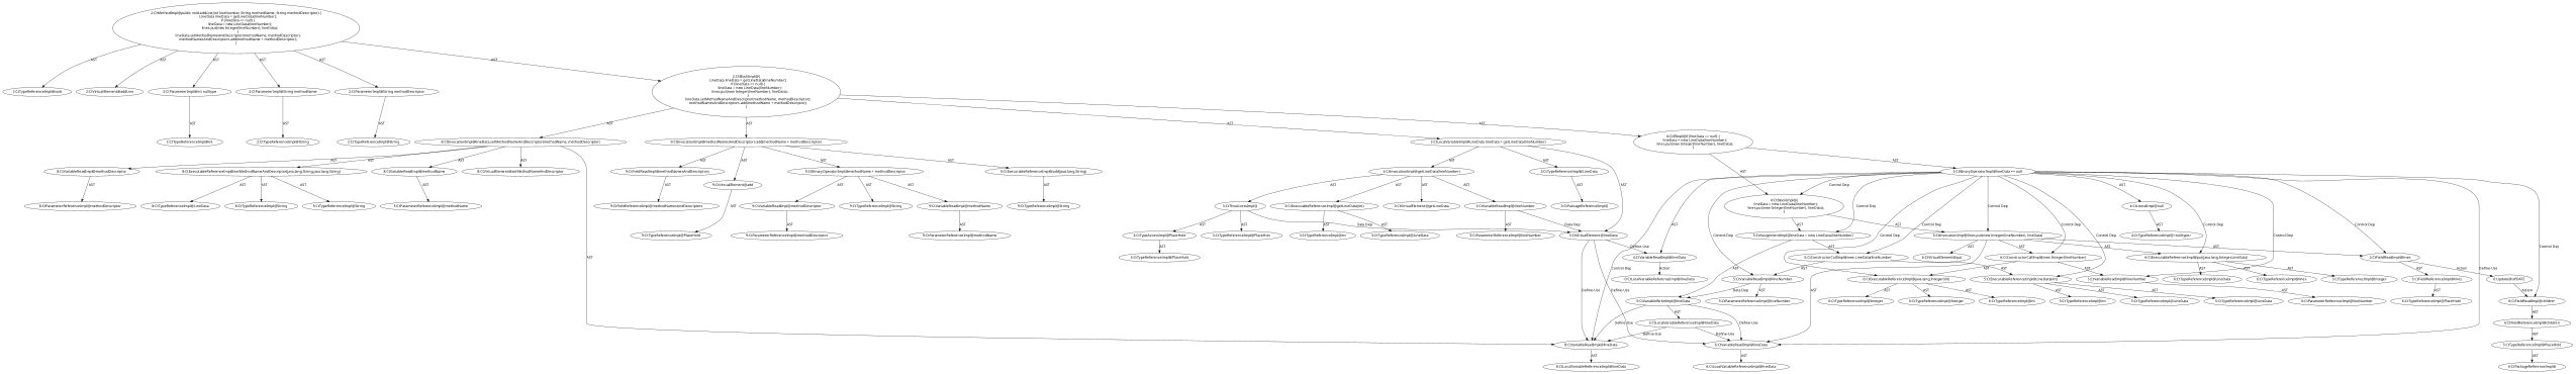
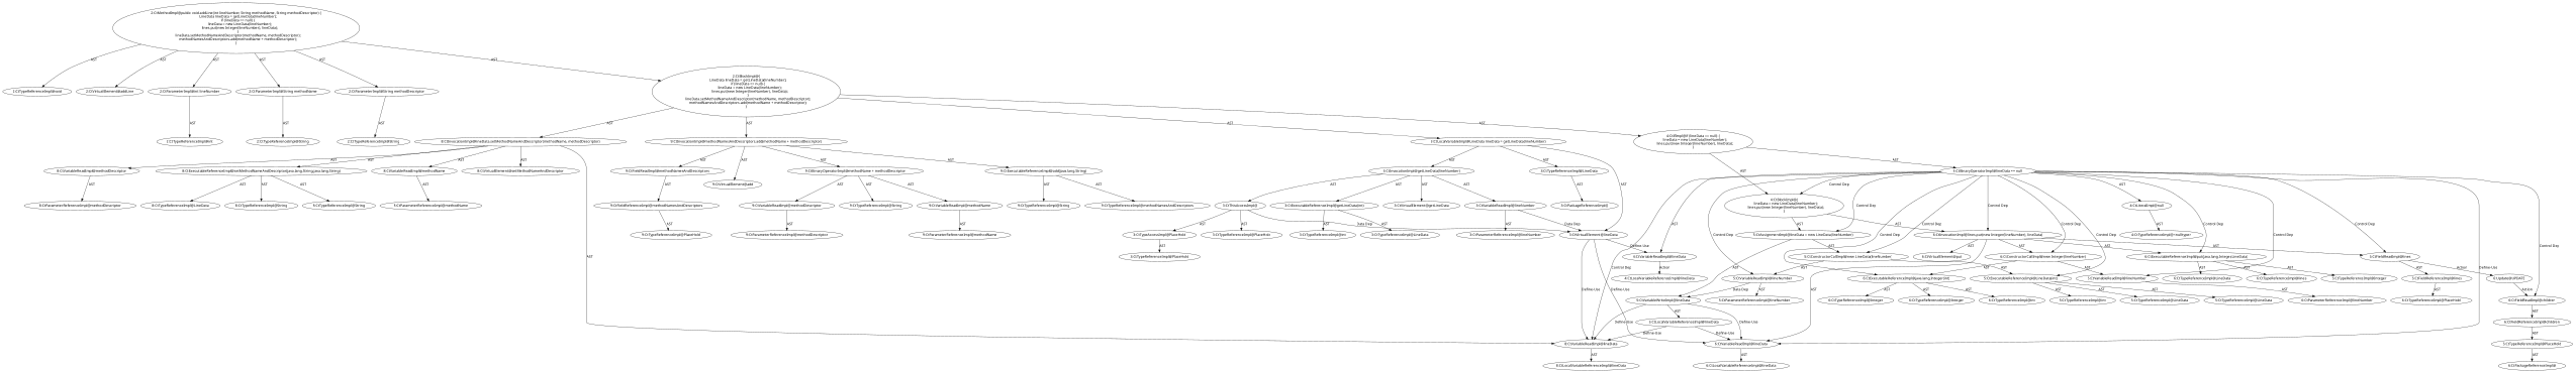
  digraph {
    fontname="Noto Sans"
    node [fontname="Noto Sans" shape=ellipse]
    edge [fontname="Noto Sans"]
    n1 [label="2:CtTypeReferenceImpl@void"]
    n2 [label="2:CtVirtualElement@addLine"]
-   n3 [label="2:CtParameterImpl@int nulltype"]
+   n3 [label="2:CtParameterImpl@int lineNumber"]
    n4 [label="2:CtTypeReferenceImpl@int"]
    n5 [label="2:CtParameterImpl@String methodName"]
    n6 [label="2:CtTypeReferenceImpl@String"]
    n7 [label="2:CtParameterImpl@String methodDescriptor"]
    n8 [label="2:CtTypeReferenceImpl@String"]
    n9 [label="3:CtTypeReferenceImpl@LineData"]
    n10 [label="3:CtPackageReferenceImpl@"]
    n11 [label="3:CtExecutableReferenceImpl@getLineData(int)"]
    n12 [label="3:CtTypeReferenceImpl@LineData"]
    n13 [label="3:CtTypeReferenceImpl@int"]
    n14 [label="3:CtVirtualElement@getLineData"]
    n15 [label="3:CtTypeAccessImpl@PlaceHold"]
    n16 [label="3:CtTypeReferenceImpl@PlaceHold"]
    n17 [label="3:CtThisAccessImpl@"]
    n18 [label="3:CtTypeReferenceImpl@PlaceHold"]
    n19 [label="3:CtVirtualElement@lineData"]
    n20 [label="4:CtVariableReadImpl@lineData"]
    n21 [label="6:CtVariableReadImpl@lineData"]
    n22 [label="8:CtVariableReadImpl@lineData"]
    n23 [label="3:CtVariableReadImpl@lineNumber"]
    n24 [label="3:CtParameterReferenceImpl@lineNumber"]
    n25 [label="3:CtInvocationImpl@getLineData(lineNumber)"]
-   n26 [label="0:CtLocalVariableReferenceImpl@lineData"]
+   n26 [label="4:CtLocalVariableReferenceImpl@lineData"]
    n27 [label="6:CtLocalVariableReferenceImpl@lineData"]
    n28 [label="8:CtLocalVariableReferenceImpl@lineData"]
    n29 [label="3:CtLocalVariableImpl@LineData lineData = getLineData(lineNumber)"]
    n30 [label="4:CtLiteralImpl@null"]
    n31 [label="4:CtTypeReferenceImpl@<nulltype>"]
    n32 [label="4:CtBinaryOperatorImpl@lineData == null"]
    n33 [label="5:CtExecutableReferenceImpl@LineData(int)"]
    n34 [label="5:CtVariableReadImpl@lineNumber"]
    n35 [label="5:CtConstructorCallImpl@new LineData(lineNumber)"]
    n36 [label="5:CtAssignmentImpl@lineData = new LineData(lineNumber)"]
    n37 [label="6:CtExecutableReferenceImpl@put(java.lang.Integer,LineData)"]
    n38 [label="6:CtFieldReadImpl@lines"]
    n39 [label="6:CtExecutableReferenceImpl@java.lang.Integer(int)"]
    n40 [label="6:CtVariableReadImpl@lineNumber"]
    n41 [label="6:CtConstructorCallImpl@new Integer(lineNumber)"]
    n42 [label="6:CtInvocationImpl@lines.put(new Integer(lineNumber), lineData)"]
    n43 [label="4:CtBlockImpl@\{\n    lineData = new LineData(lineNumber);\n    lines.put(new Integer(lineNumber), lineData);\n\}"]
    n44 [label="6:CtFieldReadImpl@children"]
    n45 [label="5:CtVariableWriteImpl@lineData"]
    n46 [label="5:CtLocalVariableReferenceImpl@lineData"]
    n47 [label="5:CtTypeReferenceImpl@LineData"]
    n48 [label="5:CtTypeReferenceImpl@LineData"]
    n49 [label="5:CtTypeReferenceImpl@int"]
    n50 [label="5:CtParameterReferenceImpl@lineNumber"]
    n51 [label="6:CtTypeReferenceImpl@lines"]
    n52 [label="6:CtTypeReferenceImpl@Integer"]
    n53 [label="6:CtTypeReferenceImpl@LineData"]
    n54 [label="6:CtFieldReferenceImpl@lines"]
    n55 [label="6:Update@UPDATE"]
    n56 [label="6:CtTypeReferenceImpl@Integer"]
    n57 [label="6:CtTypeReferenceImpl@Integer"]
    n58 [label="6:CtTypeReferenceImpl@int"]
    n59 [label="6:CtParameterReferenceImpl@lineNumber"]
    n60 [label="6:CtVirtualElement@put"]
    n61 [label="6:CtFieldReferenceImpl@children"]
    n62 [label="6:CtTypeReferenceImpl@PlaceHold"]
    n63 [label="4:CtIfImpl@if (lineData == null) \{\n    lineData = new LineData(lineNumber);\n    lines.put(new Integer(lineNumber), lineData);\n\}"]
    n64 [label="8:CtExecutableReferenceImpl@setMethodNameAndDescriptor(java.lang.String,java.lang.String)"]
    n65 [label="8:CtTypeReferenceImpl@LineData"]
    n66 [label="8:CtTypeReferenceImpl@String"]
    n67 [label="8:CtTypeReferenceImpl@String"]
    n68 [label="8:CtVirtualElement@setMethodNameAndDescriptor"]
    n69 [label="8:CtVariableReadImpl@methodName"]
    n70 [label="8:CtParameterReferenceImpl@methodName"]
    n71 [label="8:CtVariableReadImpl@methodDescriptor"]
    n72 [label="8:CtParameterReferenceImpl@methodDescriptor"]
    n73 [label="8:CtInvocationImpl@lineData.setMethodNameAndDescriptor(methodName, methodDescriptor)"]
    n74 [label="9:CtExecutableReferenceImpl@add(java.lang.String)"]
+   n75 [label="9:CtTypeReferenceImpl@methodNamesAndDescriptors"]
    n76 [label="9:CtTypeReferenceImpl@String"]
    n77 [label="9:CtVirtualElement@add"]
    n78 [label="9:CtFieldReferenceImpl@methodNamesAndDescriptors"]
    n79 [label="9:CtTypeReferenceImpl@PlaceHold"]
    n80 [label="9:CtFieldReadImpl@methodNamesAndDescriptors"]
    n81 [label="9:CtVariableReadImpl@methodName"]
    n82 [label="9:CtParameterReferenceImpl@methodName"]
    n83 [label="9:CtVariableReadImpl@methodDescriptor"]
    n84 [label="9:CtParameterReferenceImpl@methodDescriptor"]
    n85 [label="9:CtBinaryOperatorImpl@methodName + methodDescriptor"]
    n86 [label="9:CtTypeReferenceImpl@String"]
    n87 [label="9:CtInvocationImpl@methodNamesAndDescriptors.add(methodName + methodDescriptor)"]
    n88 [label="2:CtBlockImpl@\{\n    LineData lineData = getLineData(lineNumber);\n    if (lineData == null) \{\n        lineData = new LineData(lineNumber);\n        lines.put(new Integer(lineNumber), lineData);\n    \}\n    lineData.setMethodNameAndDescriptor(methodName, methodDescriptor);\n    methodNamesAndDescriptors.add(methodName + methodDescriptor);\n\}"]
    n89 [label="2:CtMethodImpl@public void addLine(int lineNumber, String methodName, String methodDescriptor) \{\n    LineData lineData = getLineData(lineNumber);\n    if (lineData == null) \{\n        lineData = new LineData(lineNumber);\n        lines.put(new Integer(lineNumber), lineData);\n    \}\n    lineData.setMethodNameAndDescriptor(methodName, methodDescriptor);\n    methodNamesAndDescriptors.add(methodName + methodDescriptor);\n\}"]
    n90 [label="6:CtPackageReferenceImpl@"]
    n91 [label="6:CtTypeReferenceImpl@PlaceHold"]
    n3 -> n4 [label=AST]
    n5 -> n6 [label=AST]
    n7 -> n8 [label=AST]
    n9 -> n10 [label=AST]
    n11 -> n12 [label=AST]
    n11 -> n13 [label=AST]
    n15 -> n16 [label=AST]
    n17 -> n15 [label=AST]
    n17 -> n18 [label=AST]
    n17 -> n19 [label="Data Dep"]
    n19 -> n20 [label="Define-Use"]
    n19 -> n21 [label="Define-Use"]
    n19 -> n22 [label="Define-Use"]
    n20 -> n26 [label=Action]
    n21 -> n27 [label=AST]
    n22 -> n28 [label=AST]
    n23 -> n19 [label="Data Dep"]
    n23 -> n24 [label=AST]
    n25 -> n11 [label=AST]
    n25 -> n14 [label=AST]
    n25 -> n17 [label=AST]
    n25 -> n23 [label=AST]
    n29 -> n9 [label=AST]
    n29 -> n19 [label=AST]
    n29 -> n25 [label=AST]
    n30 -> n31 [label=AST]
    n32 -> n20 [label=AST]
    n32 -> n21 [label="Define-Use"]
    n32 -> n22 [label="Control Dep"]
    n32 -> n30 [label=AST]
    n32 -> n33 [label="Control Dep"]
    n32 -> n34 [label="Control Dep"]
    n32 -> n35 [label="Control Dep"]
    n32 -> n36 [label="Control Dep"]
    n32 -> n37 [label="Control Dep"]
    n32 -> n38 [label="Control Dep"]
    n32 -> n39 [label="Control Dep"]
    n32 -> n40 [label="Control Dep"]
    n32 -> n41 [label="Control Dep"]
    n32 -> n42 [label="Control Dep"]
    n32 -> n43 [label="Control Dep"]
    n32 -> n44 [label="Control Dep"]
    n33 -> n47 [label=AST]
    n33 -> n48 [label=AST]
    n33 -> n49 [label=AST]
    n34 -> n45 [label="Data Dep"]
    n34 -> n50 [label=AST]
    n35 -> n33 [label=AST]
    n35 -> n34 [label=AST]
    n36 -> n35 [label=AST]
    n36 -> n45 [label=AST]
    n37 -> n51 [label=AST]
    n37 -> n52 [label=AST]
    n37 -> n53 [label=AST]
    n38 -> n54 [label=AST]
    n38 -> n55 [label=Action]
    n39 -> n56 [label=AST]
    n39 -> n57 [label=AST]
    n39 -> n58 [label=AST]
    n40 -> n59 [label=AST]
    n41 -> n39 [label=AST]
    n41 -> n40 [label=AST]
    n42 -> n21 [label=AST]
    n42 -> n37 [label=AST]
    n42 -> n38 [label=AST]
    n42 -> n41 [label=AST]
    n42 -> n60 [label=AST]
    n43 -> n36 [label=AST]
    n43 -> n42 [label=AST]
    n44 -> n61 [label=AST]
    n45 -> n21 [label="Define-Use"]
    n45 -> n22 [label="Define-Use"]
    n45 -> n46 [label=AST]
    n46 -> n21 [label="Define-Use"]
    n46 -> n22 [label="Define-Use"]
    n54 -> n62 [label=AST]
    n55 -> n44 [label=Action]
    n61 -> n91 [label=AST]
    n63 -> n32 [label=AST]
    n63 -> n43 [label=AST]
    n64 -> n65 [label=AST]
    n64 -> n66 [label=AST]
    n64 -> n67 [label=AST]
    n69 -> n70 [label=AST]
    n71 -> n72 [label=AST]
    n73 -> n22 [label=AST]
    n73 -> n64 [label=AST]
    n73 -> n68 [label=AST]
    n73 -> n69 [label=AST]
    n73 -> n71 [label=AST]
+   n74 -> n75 [label=AST]
    n74 -> n76 [label=AST]
-   n77 -> n79 [label=AST]
+   n78 -> n79 [label=AST]
    n80 -> n78 [label=AST]
    n81 -> n82 [label=AST]
    n83 -> n84 [label=AST]
    n85 -> n81 [label=AST]
    n85 -> n83 [label=AST]
    n85 -> n86 [label=AST]
    n87 -> n74 [label=AST]
    n87 -> n77 [label=AST]
    n87 -> n80 [label=AST]
    n87 -> n85 [label=AST]
    n88 -> n29 [label=AST]
    n88 -> n63 [label=AST]
    n88 -> n73 [label=AST]
    n88 -> n87 [label=AST]
    n89 -> n1 [label=AST]
    n89 -> n2 [label=AST]
    n89 -> n3 [label=AST]
    n89 -> n5 [label=AST]
    n89 -> n7 [label=AST]
    n89 -> n88 [label=AST]
    n91 -> n90 [label=AST]
  }
